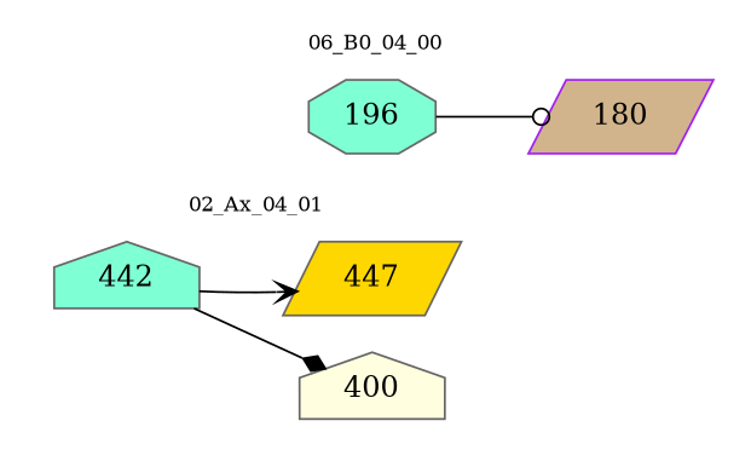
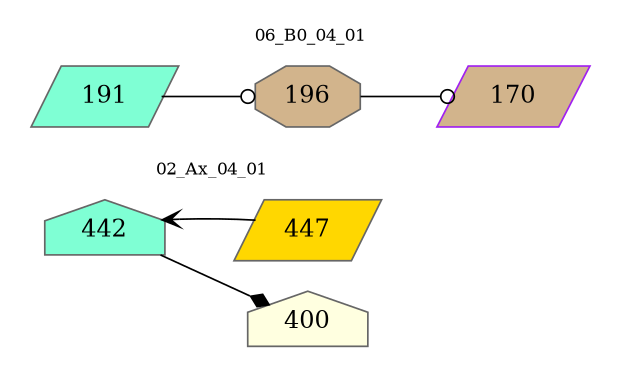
  digraph {
    rankdir=LR
    node [color=gray40 fillcolor=aquamarine shape=parallelogram style=filled]
    edge [arrowhead=odot color=black]
    n1 [label=442 shape=house]
    n2 [fillcolor=lightyellow label=400 shape=house]
    n3 [fillcolor=gold label=447]
-   n5 [color=purple fillcolor=tan label=180]
-   n6 [label=196 shape=octagon]
+   n4 [label=191]
+   n5 [color=purple fillcolor=tan label=170]
+   n6 [fillcolor=tan label=196 shape=octagon]
    subgraph cluster_1 {
      color=white
      fontsize=10
      label="02_Ax_04_01"
      n1
      n2
      n3
    }
    subgraph cluster_2 {
      color=white
      fontsize=10
-     label="06_B0_04_00"
+     label="06_B0_04_01"
+     n4
      n5
      n6
    }
    n1 -> n2 [arrowhead=diamond]
-   n1 -> n3 [arrowhead=vee]
+   n3 -> n1 [arrowhead=vee]
+   n4 -> n6
    n6 -> n5
  }
